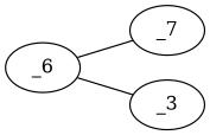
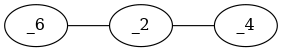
  graph {
    rankdir=LR
    n1 [label=_6 x=1.51 y=0.66]
-   _2 [x=2.26 y=2.9 label=_7]
-   _3 [x=2.54455 y=2.95039]
+   _2 [x=2.26 y=2.9]
+   _4 [x=0.101828 y=1.37475]
    n1 -- _2
-   n1 -- _3
+   _2 -- _4
  }
